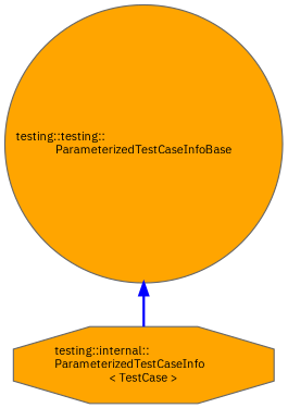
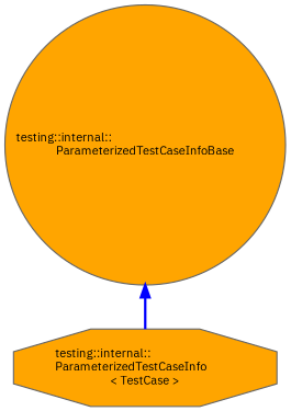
  digraph {
    fontname="IBM Plex Sans"
    node [color=gray40 fillcolor=orange fontname="IBM Plex Sans" fontsize=10 style=filled]
    n1 [fontcolor=black height=0.2 label="testing::internal::\lParameterizedTestCaseInfo\l\< TestCase \>" shape=octagon width=0.4]
-   n2 [height=0.2 label="testing::testing::\lParameterizedTestCaseInfoBase" shape=circle width=0.4]
+   n2 [height=0.2 label="testing::internal::\lParameterizedTestCaseInfoBase" shape=circle width=0.4]
    n2 -> n1 [color=blue dir=back fontname="IBM Plex Sans" fontsize=10 labelfontname=Helvetica labelfontsize=10 style=bold]
  }
